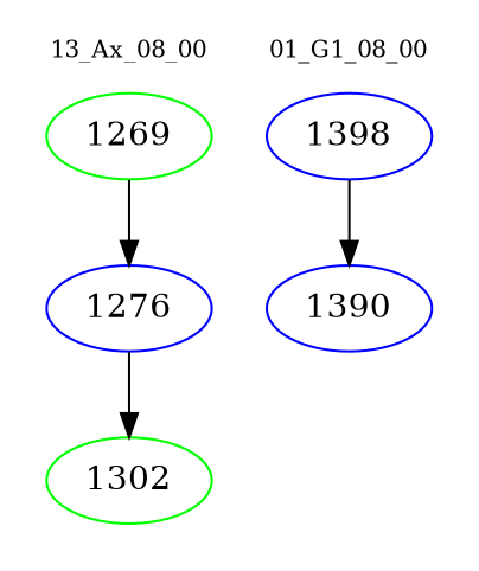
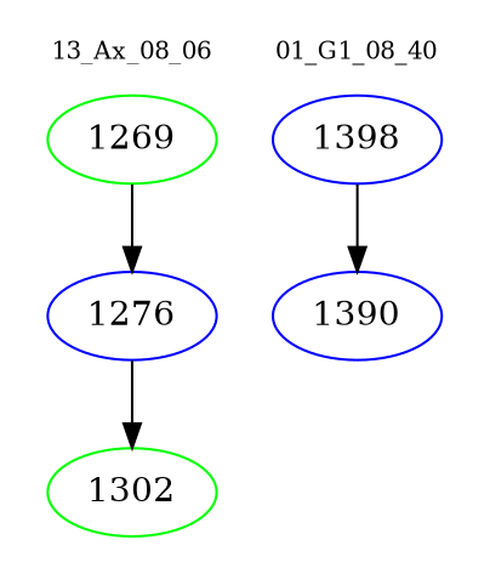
  digraph {
    node [color=blue]
    edge [color=black]
    n1 [color=green label=1269]
    n2 [label=1276]
    n3 [color=green label=1302]
    n4 [label=1398]
    n5 [label=1390]
    subgraph cluster_1 {
      color=white
      fontsize=10
-     label="13_Ax_08_00"
+     label="13_Ax_08_06"
      n1
      n2
      n3
    }
    subgraph cluster_2 {
      color=white
      fontsize=10
-     label="01_G1_08_00"
+     label="01_G1_08_40"
      n4
      n5
    }
    n1 -> n2
    n2 -> n3
    n4 -> n5
  }
